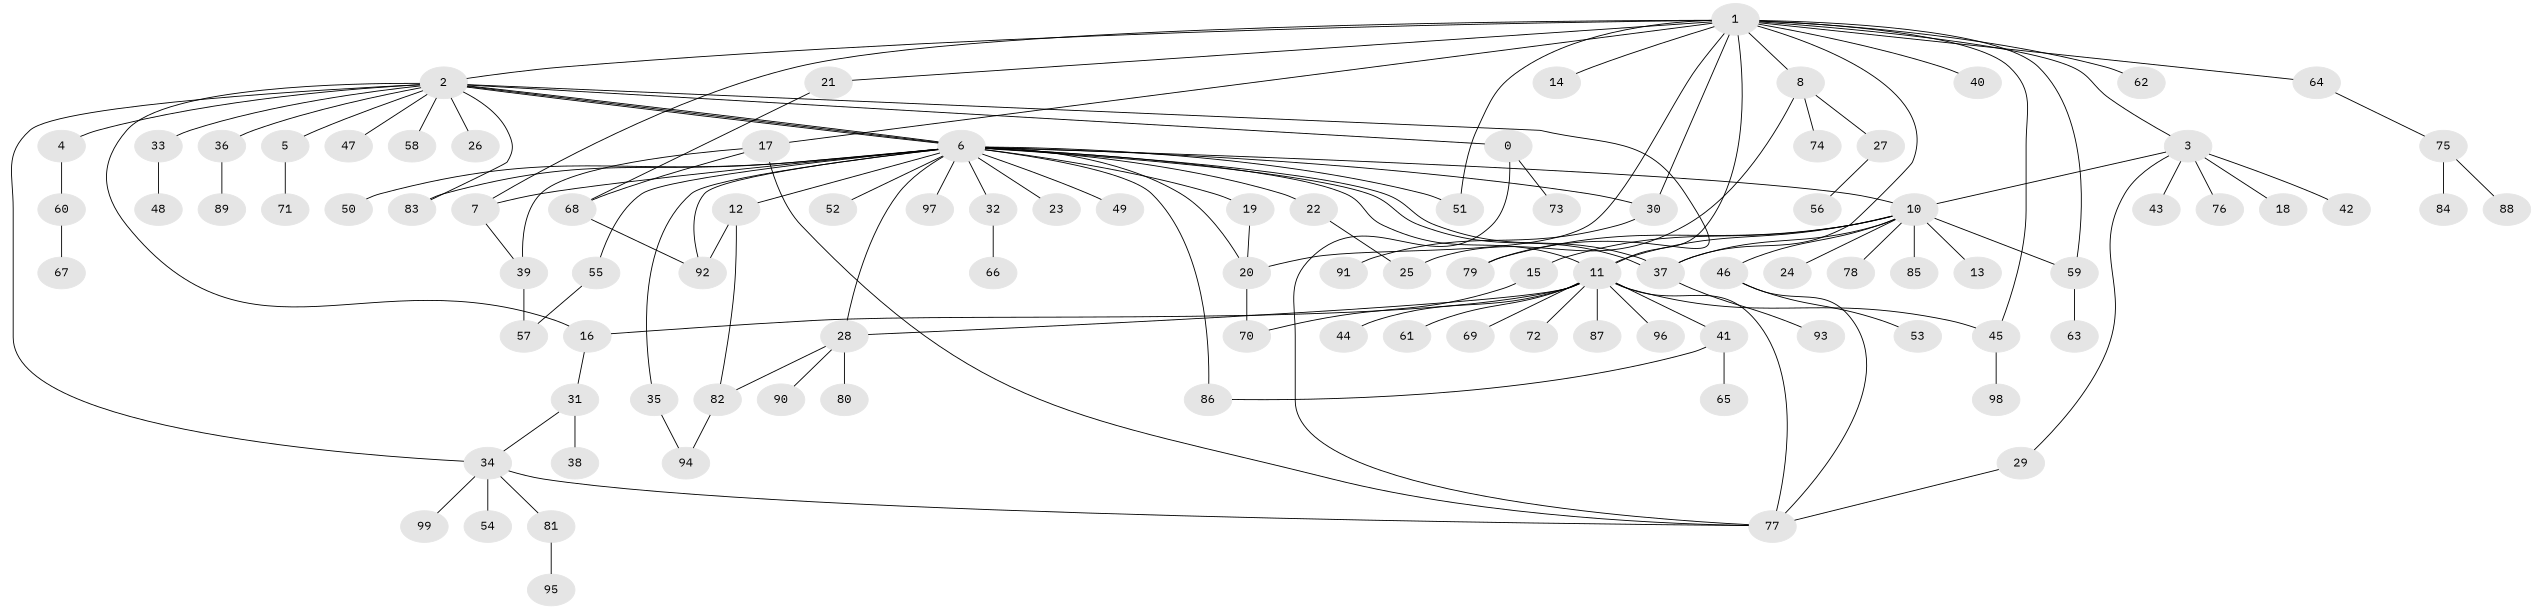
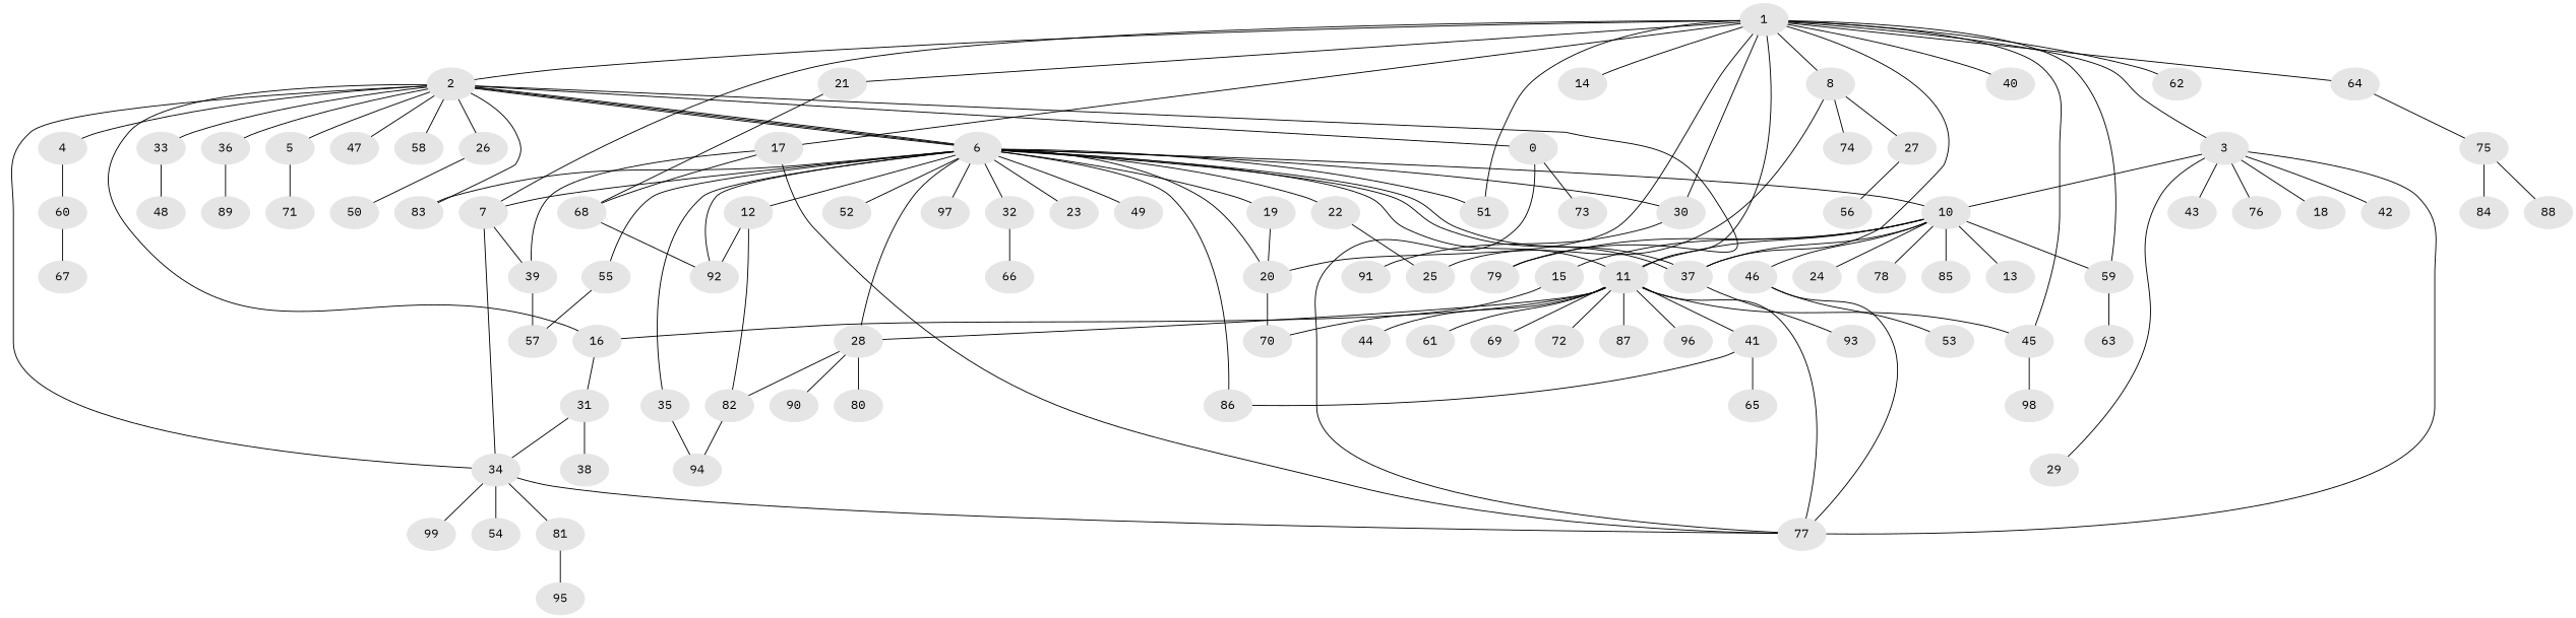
  graph {
    fontname="IBM Plex Mono"
    node [color=gray90 fontname="IBM Plex Mono" style=filled]
    edge [fontname="IBM Plex Mono"]
    1
    2
    3
    7
    8
    11
    14
    17
    20
    21
    30
    37
    40
    45
    51
    59
    62
    64
    4
    5
    6
    n22 [label=0]
    16
    26
    33
    34
    36
    47
    58
    79
    83
    10
    18
    29
    42
    43
    76
    77
    39
    25
    27
    74
    28
    41
    44
    61
    69
    72
    87
    96
    68
    70
    91
    93
    98
    63
    75
    60
    71
    12
    19
    22
    23
    32
    35
    49
    50
    52
    55
    86
    92
    97
    73
    31
    48
    54
    81
    99
    89
    13
    15
    24
    46
    78
    85
    67
    82
    80
    90
    66
    94
    57
    56
    53
    65
    38
    95
    84
    88
    1 -- 2
    1 -- 3
    1 -- 7
    1 -- 8
    1 -- 11
    1 -- 14
    1 -- 17
    1 -- 20
    1 -- 21
    1 -- 30
    1 -- 37
    1 -- 40
    1 -- 45
    1 -- 51
    1 -- 59
    1 -- 62
    1 -- 64
    2 -- 4
    2 -- 5
    2 -- 6
    2 -- 6
    2 -- 6
    2 -- n22
    2 -- 16
    2 -- 26
    2 -- 33
    2 -- 34
    2 -- 36
    2 -- 47
    2 -- 58
    2 -- 79
    2 -- 83
    3 -- 10
    3 -- 18
    3 -- 29
    3 -- 42
    3 -- 43
    3 -- 76
-   29 -- 77
+   3 -- 77
+   7 -- 34
    7 -- 39
    8 -- 25
    8 -- 27
    8 -- 74
    11 -- 45
    11 -- 16
    11 -- 77
    11 -- 28
    11 -- 41
    11 -- 44
    11 -- 61
    11 -- 69
    11 -- 72
    11 -- 87
    11 -- 96
    17 -- 77
    17 -- 39
    17 -- 68
    20 -- 70
    21 -- 68
    30 -- 91
    37 -- 93
    45 -- 98
    59 -- 63
    64 -- 75
    4 -- 60
    5 -- 71
    6 -- 7
    6 -- 11
    6 -- 20
    6 -- 30
    6 -- 37
    6 -- 37
    6 -- 51
    6 -- 83
    6 -- 10
    6 -- 28
    6 -- 12
    6 -- 19
    6 -- 22
    6 -- 23
    6 -- 32
    6 -- 35
    6 -- 49
-   6 -- 50
+   26 -- 50
    6 -- 52
    6 -- 55
    6 -- 86
    6 -- 92
    6 -- 97
    n22 -- 77
    n22 -- 73
    16 -- 31
    33 -- 48
    34 -- 77
    34 -- 54
    34 -- 81
    34 -- 99
    36 -- 89
    10 -- 11
    10 -- 37
    10 -- 59
    10 -- 79
    10 -- 13
    10 -- 15
    10 -- 24
    10 -- 46
    10 -- 78
    10 -- 85
    39 -- 57
    27 -- 56
    28 -- 82
    28 -- 80
    28 -- 90
    41 -- 86
    41 -- 65
    68 -- 92
    75 -- 84
    75 -- 88
    60 -- 67
    12 -- 92
    12 -- 82
    19 -- 20
    22 -- 25
    32 -- 66
    35 -- 94
    55 -- 57
    31 -- 34
    31 -- 38
    81 -- 95
    15 -- 70
    46 -- 77
    46 -- 53
    82 -- 94
  }
